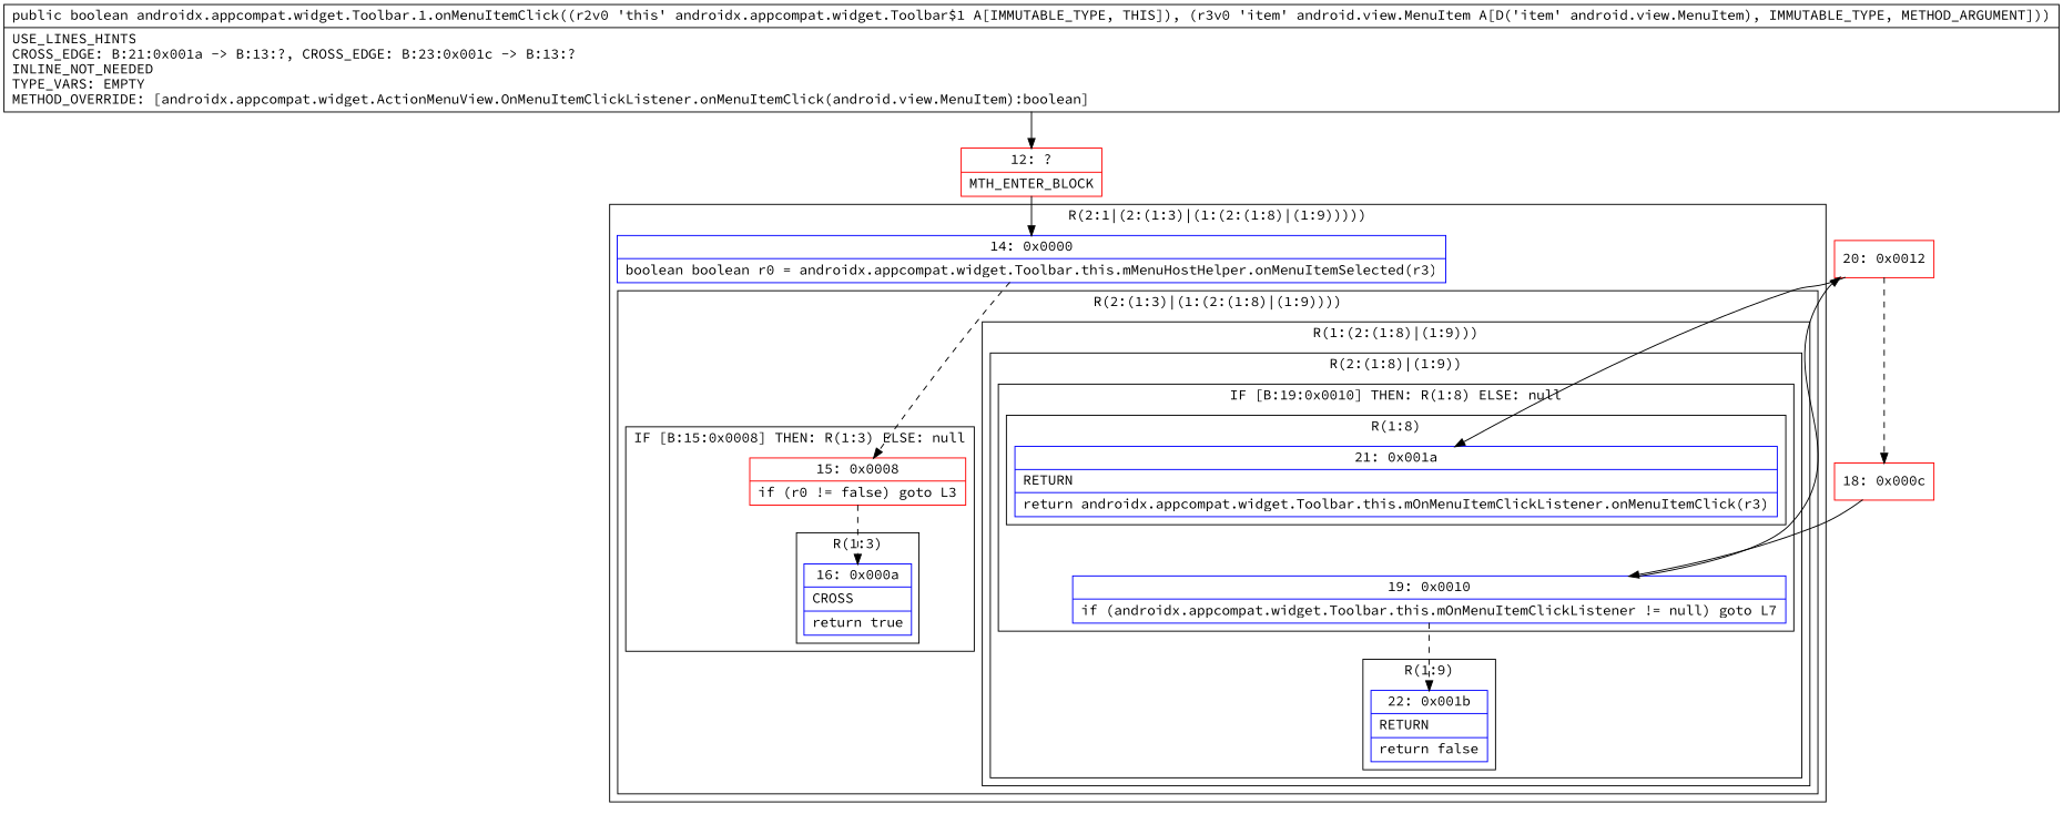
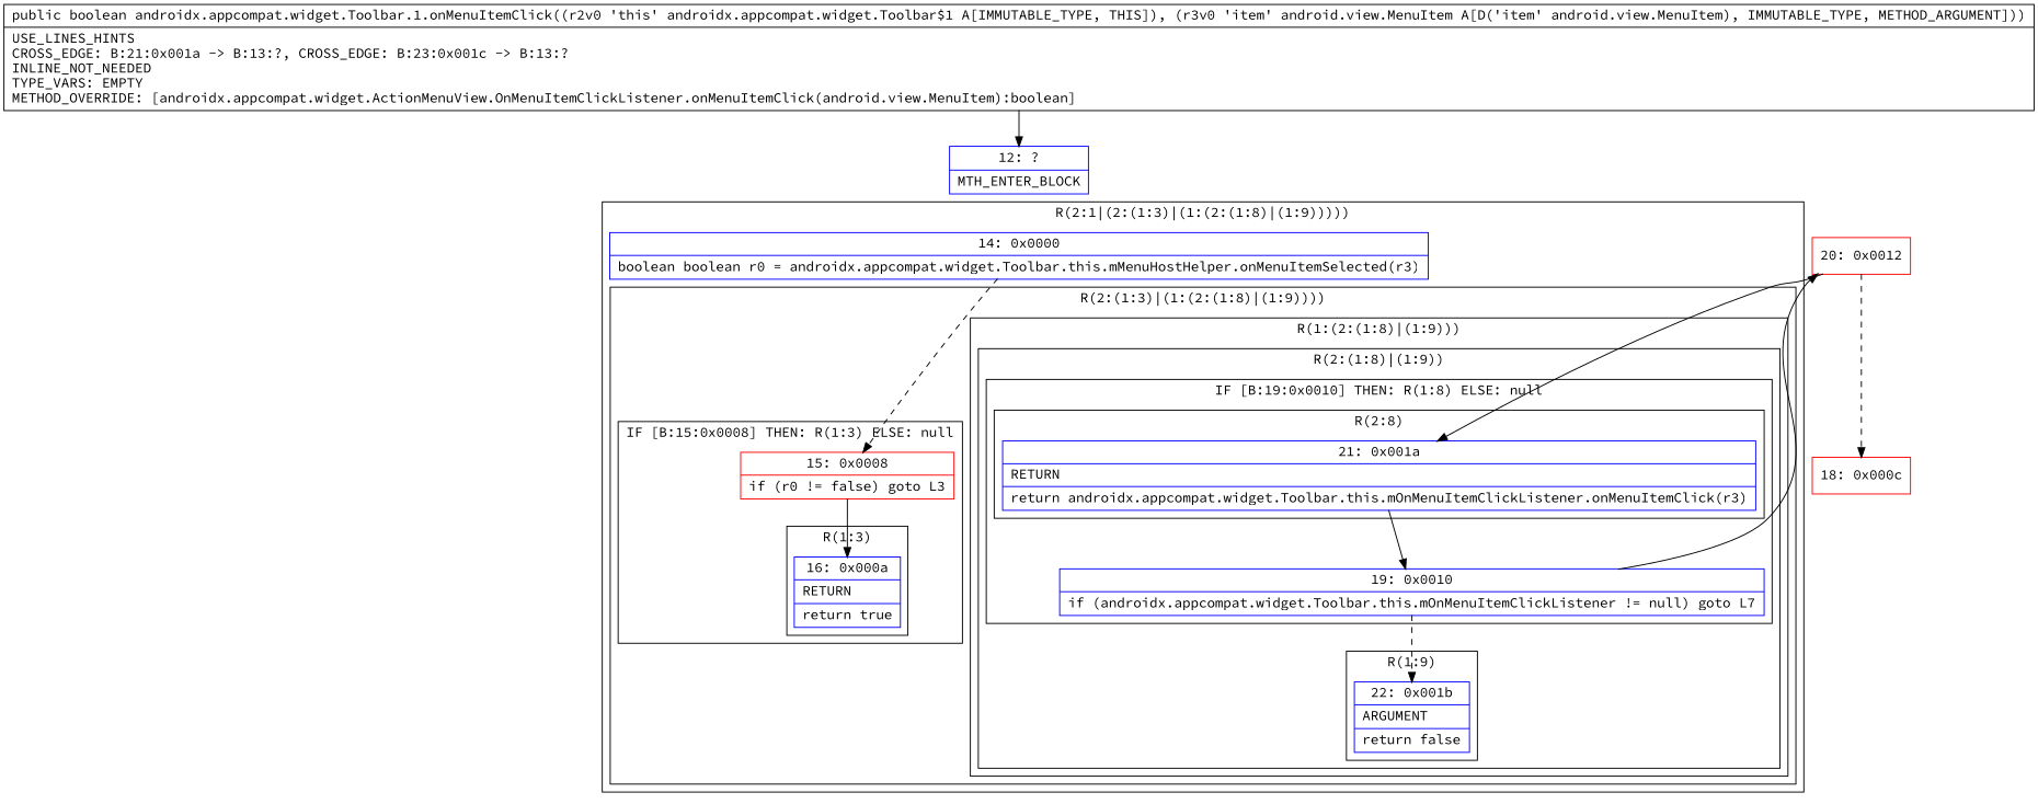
  digraph {
    fontname="Source Code Pro"
    node [color=blue fontname="Source Code Pro" shape=record]
    edge [fontname="Source Code Pro"]
-   n1 [label="{16\:\ 0x000a|CROSS\l|return true\l}"]
+   n1 [label="{16\:\ 0x000a|RETURN\l|return true\l}"]
    n2 [color=red label="{15\:\ 0x0008|if (r0 != false) goto L3\l}"]
    n3 [label="{21\:\ 0x001a|RETURN\l|return androidx.appcompat.widget.Toolbar.this.mOnMenuItemClickListener.onMenuItemClick(r3)\l}"]
    n4 [label="{19\:\ 0x0010|if (androidx.appcompat.widget.Toolbar.this.mOnMenuItemClickListener != null) goto L7\l}"]
-   n5 [label="{22\:\ 0x001b|RETURN\l|return false\l}"]
+   n5 [label="{22\:\ 0x001b|ARGUMENT\l|return false\l}"]
    n6 [label="{14\:\ 0x0000|boolean boolean r0 = androidx.appcompat.widget.Toolbar.this.mMenuHostHelper.onMenuItemSelected(r3)\l}"]
    n7 [color=red label="{20\:\ 0x0012}"]
    n8 [color=red label="{18\:\ 0x000c}"]
-   n9 [color=red label="{12\:\ ?|MTH_ENTER_BLOCK\l}"]
+   n9 [label="{12\:\ ?|MTH_ENTER_BLOCK\l}"]
    n10 [label="{public boolean androidx.appcompat.widget.Toolbar.1.onMenuItemClick((r2v0 'this' androidx.appcompat.widget.Toolbar$1 A[IMMUTABLE_TYPE, THIS]), (r3v0 'item' android.view.MenuItem A[D('item' android.view.MenuItem), IMMUTABLE_TYPE, METHOD_ARGUMENT]))  | USE_LINES_HINTS\lCROSS_EDGE: B:21:0x001a \-\> B:13:?, CROSS_EDGE: B:23:0x001c \-\> B:13:?\lINLINE_NOT_NEEDED\lTYPE_VARS: EMPTY\lMETHOD_OVERRIDE: [androidx.appcompat.widget.ActionMenuView.OnMenuItemClickListener.onMenuItemClick(android.view.MenuItem):boolean]\l}" color=""]
    subgraph cluster_1 {
      label="R(2:1|(2:(1:3)|(1:(2:(1:8)|(1:9)))))"
      n6
      subgraph cluster_2 {
        label="R(2:(1:3)|(1:(2:(1:8)|(1:9))))"
        subgraph cluster_3 {
          label="IF [B:15:0x0008] THEN: R(1:3) ELSE: null"
          n2
          subgraph cluster_4 {
            label="R(1:3)"
            n1
          }
        }
        subgraph cluster_5 {
          label="R(1:(2:(1:8)|(1:9)))"
          subgraph cluster_6 {
            label="R(2:(1:8)|(1:9))"
            subgraph cluster_7 {
              label="IF [B:19:0x0010] THEN: R(1:8) ELSE: null"
              n4
              subgraph cluster_8 {
-               label="R(1:8)"
+               label="R(2:8)"
                n3
              }
            }
            subgraph cluster_9 {
              label="R(1:9)"
              n5
            }
          }
        }
      }
    }
-   n2 -> n1 [style=dashed]
+   n2 -> n1
    n4 -> n5 [style=dashed]
    n4 -> n7
    n6 -> n2 [style=dashed]
    n7 -> n3
    n7 -> n8 [style=dashed]
-   n8 -> n4
-   n9 -> n6
+   n3 -> n4
    n10 -> n9
  }
